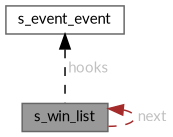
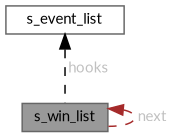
  digraph {
    fontname=Lato
    node [color=gray40 fontname=Lato fontsize=10 shape=box style=filled]
    edge [dir=back fontcolor=grey fontname=Lato fontsize=10 labelfontname=Helvetica labelfontsize=10 style=dashed]
    n1 [fillcolor=grey60 fontcolor=black height=0.2 label=s_win_list width=0.4]
-   n2 [fillcolor=white height=0.2 label=s_event_event width=0.4]
+   n2 [fillcolor=white height=0.2 label=s_event_list width=0.4]
    n1 -> n1 [color=brown label=" next"]
    n2 -> n1 [color=black label=" hooks"]
  }
